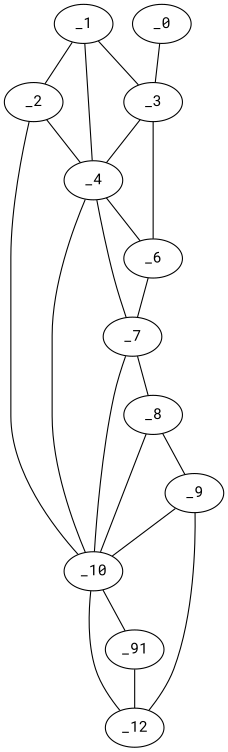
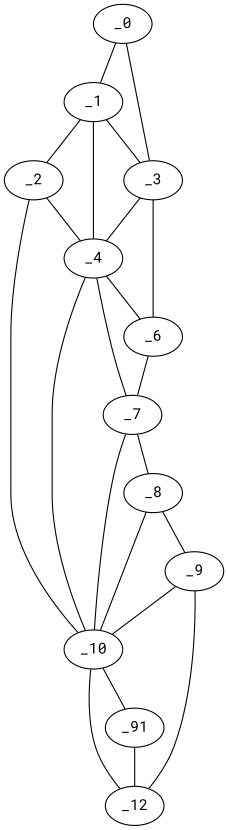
  graph {
    fontname="Roboto Mono"
    node [fontname="Roboto Mono" x=4 y=22]
    edge [fontname="Roboto Mono" valence=1]
    _1 [y=27]
    _0
    _3 [x=10 y=17]
    _2 [x=5 y=32]
    _4 [x=16 y=31]
    _6 [x=22 y=11]
    _10 [x=117 y=32]
    _7 [x=102 y=10]
    _12 [x=127]
    n10 [label=_91 x=126 y=31]
    _8 [x=106 y=11]
    _9 [x=109 y=12]
    _1 -- _3 [valence=2]
    _1 -- _2
    _1 -- _4
+   _0 -- _1
    _0 -- _3
    _3 -- _4
    _3 -- _6
    _2 -- _4 [valence=2]
    _2 -- _10
    _4 -- _6
    _4 -- _10 [valence=2]
    _4 -- _7 [valence=2]
    _6 -- _7
    _10 -- _12 [valence=2]
    _10 -- n10
    _7 -- _10 [valence=2]
    _7 -- _8
    n10 -- _12
    _8 -- _10
    _8 -- _9
    _9 -- _10 [valence=2]
    _9 -- _12
  }
